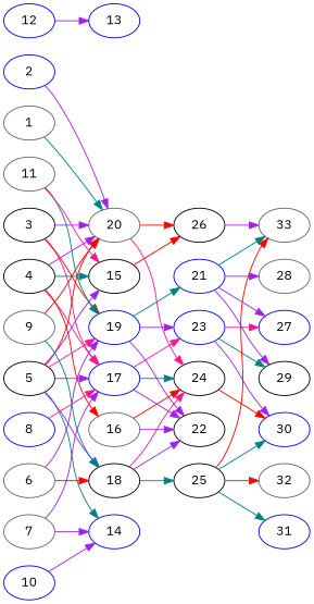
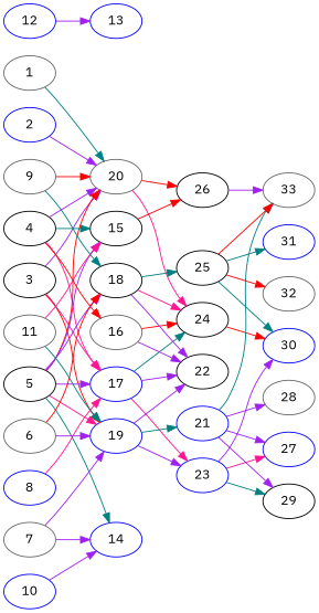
  digraph {
    fontname="IBM Plex Sans"
    rankdir=LR
    node [alpha=0.15 color=blue fontname="IBM Plex Sans"]
    edge [color=purple fontname="IBM Plex Sans"]
    1 [alpha=0.03 color=gray40 expect_size=1535646645507812]
    20 [alpha=0.18 color=gray40 expect_size=54188707096289083392]
    26 [alpha=0.09 color=black expect_size=7627990021940060]
    24 [alpha=0.14 color=black expect_size=12510286397232752]
    33 [alpha=0.20 color=gray40 expect_size=1482996002622894]
    30 [alpha=0.19 expect_size=179878084298575520]
    2 [alpha=0.16 expect_size=2125909410466166]
    3 [alpha=0.01 color=black expect_size=201892649486814019584]
    17 [alpha=0.13 expect_size=273035349988641984]
    19 [alpha=0.01 expect_size=132968510992154624000]
    22 [alpha=0.07 color=black expect_size=557282899043550976]
    23 [alpha=0.20 expect_size=309270112918272]
    21 [expect_size=2767899280009361]
    27 [alpha=0.11 expect_size=81292691236716544]
    29 [alpha=0.07 color=black expect_size=38204525156888488]
    28 [alpha=0.11 color=gray40 expect_size=19265463229866496]
    4 [alpha=0.18 color=black expect_size=2066922580408603]
    15 [alpha=0.04 color=black expect_size=1634678163049482]
    16 [alpha=0.04 color=gray40 expect_size=297381620629261824]
    5 [alpha=0.04 color=black expect_size=978728796715124]
    14 [alpha=0.03 expect_size=3587683964641330]
    18 [alpha=0.07 color=black expect_size=82534364828680585216]
    25 [alpha=0.17 color=black expect_size=16155333656189926]
    31 [alpha=0.13 expect_size=3492824099078534]
    32 [alpha=0.05 color=gray40 expect_size=29925317203528]
    6 [alpha=0.06 color=gray40 expect_size=44545654757535784]
    7 [alpha=0.09 color=gray40 expect_size=121141739512307646464]
    13 [expect_size=21119798485096333312]
    8 [alpha=0.01 expect_size=6046689320393581]
    9 [color=gray40 expect_size=54145532995449632]
    10 [expect_size=205607336902641319936]
    11 [alpha=0.09 color=gray40 expect_size=138980622808856288]
    12 [alpha=0.17 expect_size=39609875689239192]
    1 -> 20 [color=teal]
    20 -> 26 [color=red]
    20 -> 24 [color=deeppink]
    26 -> 33
    24 -> 30 [color=red]
    2 -> 20
    3 -> 20
    3 -> 17 [color=deeppink]
    3 -> 19 [color=red]
    17 -> 24 [color=teal]
    17 -> 22
    17 -> 23 [color=deeppink]
    19 -> 22
    19 -> 23
    19 -> 21 [color=teal]
    23 -> 30
    23 -> 27 [color=deeppink]
    23 -> 29 [color=teal]
    21 -> 33 [color=teal]
    21 -> 27
    21 -> 29
    21 -> 28
    4 -> 20
    4 -> 17 [color=deeppink]
    4 -> 15 [color=teal]
    4 -> 16 [color=red]
    15 -> 26 [color=red]
    16 -> 24 [color=red]
    16 -> 22
    5 -> 20 [color=red]
    5 -> 17
    5 -> 19 [color=deeppink]
    5 -> 15
    5 -> 14 [color=teal]
    5 -> 18
    18 -> 24 [color=deeppink]
    18 -> 22
    18 -> 25 [color=teal]
    25 -> 33 [color=red]
    25 -> 30 [color=teal]
    25 -> 31 [color=teal]
    25 -> 32 [color=red]
    6 -> 19
    6 -> 18 [color=red]
-   7 -> 17
+   7 -> 19
    7 -> 14
    8 -> 17 [color=deeppink]
    9 -> 20 [color=red]
    9 -> 18 [color=teal]
    10 -> 14
    11 -> 19 [color=teal]
    11 -> 15 [color=deeppink]
    12 -> 13
  }
